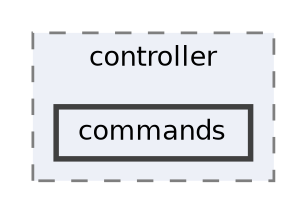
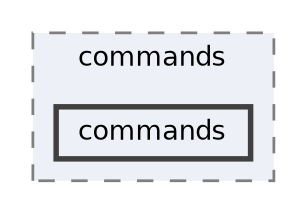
  digraph {
    compound=true
    n1 [color=grey25 fillcolor="#edf0f7" fontname=Helvetica fontsize=10 height=0.2 label=commands shape=box style="filled,bold" width=0.4]
    subgraph cluster_1 {
      bgcolor="#edf0f7"
      fontname=Helvetica
      fontsize=10
-     label=controller
+     label=commands
      pencolor=grey50
      style="filled,dashed"
      n1
    }
  }
